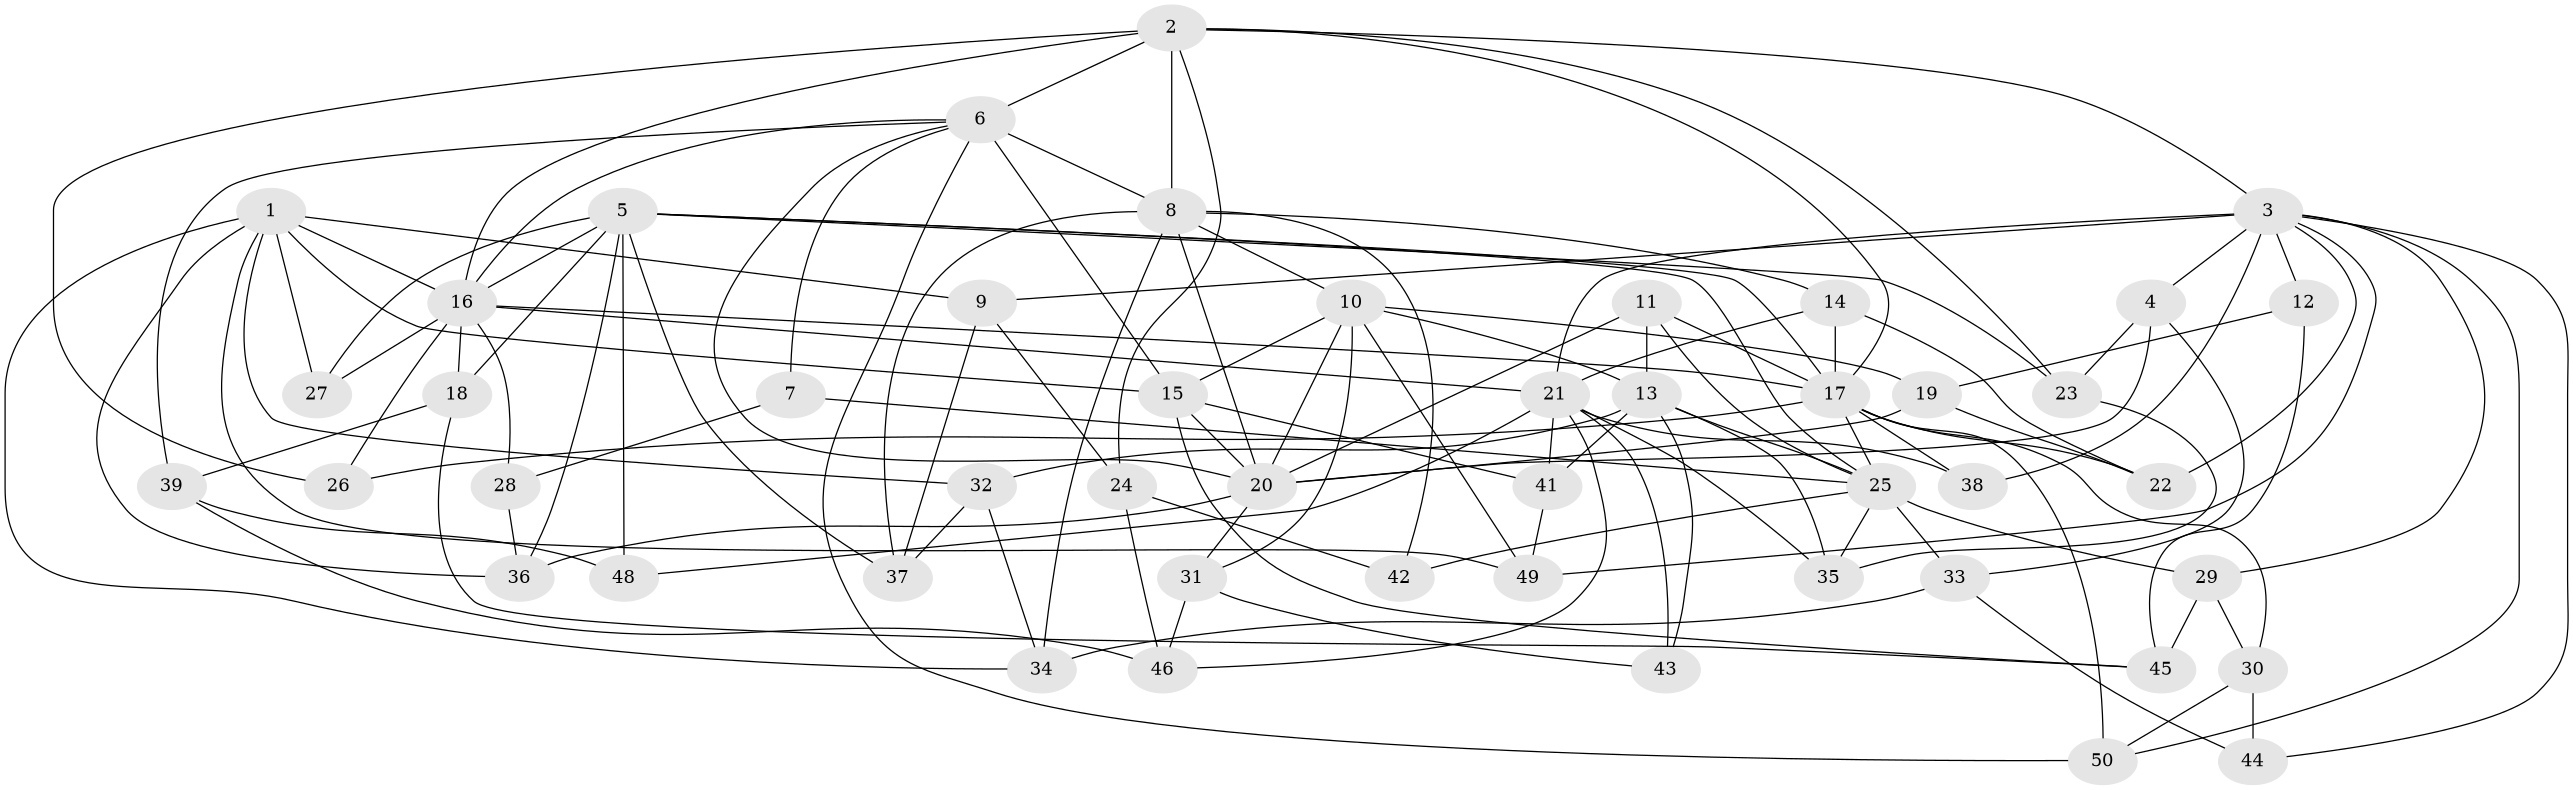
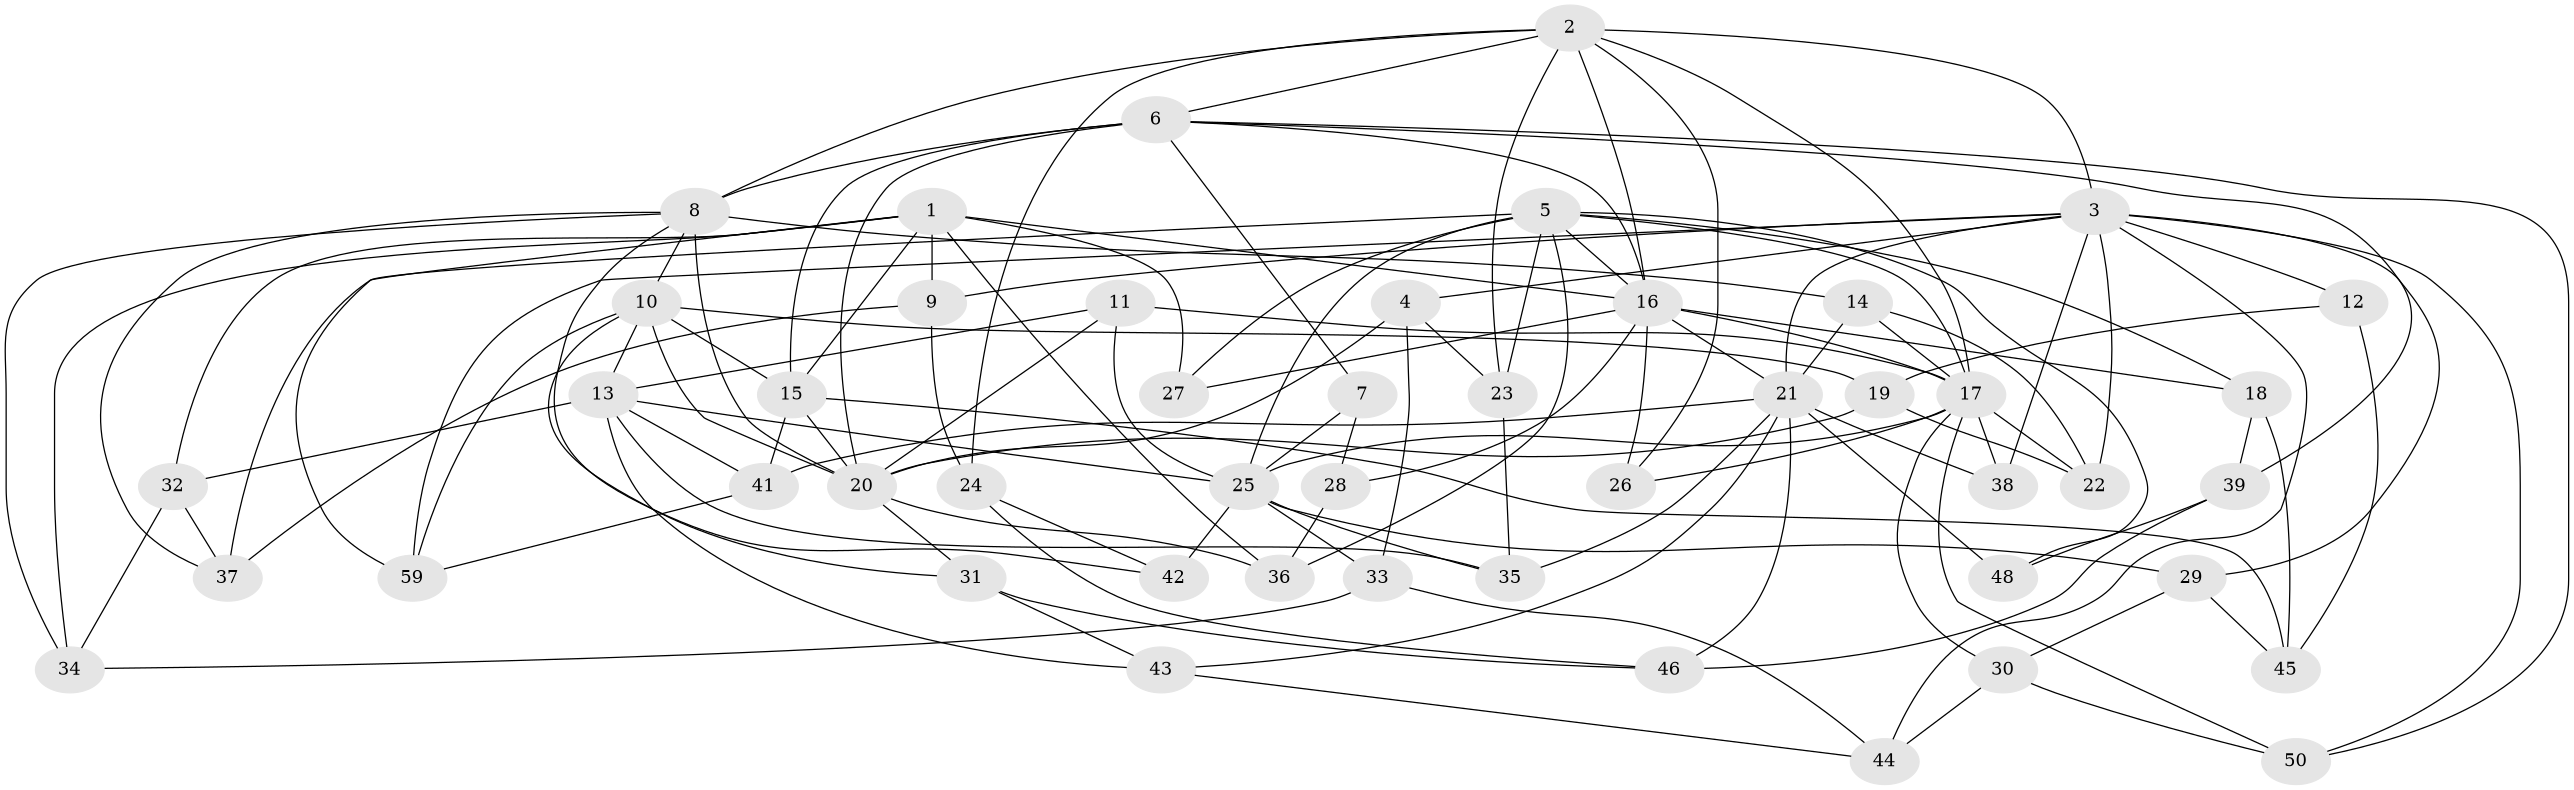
  graph {
    node [color=gray90 style=filled]
    edge [weight=1.0]
    1
    9
    15
    16
    27
    32
    34
    36
-   49
+   49 [label=59]
    24
    37
    20
    45
    41
    17
    26
    21
    18
    28
    2
    3
    6
    8
    23
    4
    12
    22
    29
    38
    44
    50
    7
    39
    10
    14
    42
    25
    30
    35
    46
    33
    19
    48
    43
    31
    5
    13
    11
    1 -- 9
    1 -- 15
    1 -- 16
    1 -- 27
    1 -- 32
    1 -- 34
    1 -- 36
    1 -- 49
    9 -- 24
    9 -- 37
    15 -- 20 [weight=2.0]
    15 -- 45
    15 -- 41
    16 -- 27
    16 -- 17 [weight=2.0]
    16 -- 26
    16 -- 21 [weight=2.0]
    16 -- 18
    16 -- 28
    32 -- 34
    32 -- 37
    24 -- 42
    24 -- 46
    20 -- 36
    20 -- 31
    41 -- 49
    17 -- 26
    17 -- 22
    17 -- 38
    17 -- 50
    17 -- 25
    17 -- 30
    21 -- 41
    21 -- 38
    21 -- 35
    21 -- 46
    21 -- 48
    21 -- 43
    18 -- 45
    18 -- 39
    28 -- 36
    2 -- 16
    2 -- 24
    2 -- 17
    2 -- 26 [weight=2.0]
    2 -- 3
    2 -- 6
    2 -- 8 [weight=2.0]
    2 -- 23
    3 -- 9
    3 -- 49
    3 -- 21
    3 -- 4
    3 -- 12
    3 -- 22
    3 -- 29
    3 -- 38 [weight=2.0]
    3 -- 44
    3 -- 50
    6 -- 15 [weight=2.0]
    6 -- 16
    6 -- 20
    6 -- 8 [weight=2.0]
    6 -- 50
    6 -- 7
    6 -- 39
    8 -- 34
    8 -- 37
    8 -- 20
    8 -- 10
    8 -- 14
    8 -- 42
    23 -- 35
    4 -- 20
    4 -- 23
    4 -- 33
    12 -- 45
    12 -- 19
    29 -- 45
    29 -- 30
    7 -- 28
    7 -- 25 [weight=2.0]
    39 -- 46
    39 -- 48
    10 -- 15
    10 -- 49
    10 -- 20 [weight=2.0]
    10 -- 19
    10 -- 31
    10 -- 13
    14 -- 17
    14 -- 21
    14 -- 22
    25 -- 29
    25 -- 42 [weight=2.0]
    25 -- 35
    25 -- 33
    30 -- 44
    30 -- 50
    33 -- 34
    33 -- 44
    19 -- 20
    19 -- 22
+   43 -- 44
    31 -- 46
    31 -- 43
    5 -- 16
    5 -- 27 [weight=2.0]
    5 -- 36
    5 -- 37
    5 -- 17
    5 -- 18
    5 -- 23
    5 -- 25
    5 -- 48
    13 -- 32
    13 -- 41
    13 -- 25 [weight=2.0]
    13 -- 35
    13 -- 43
    11 -- 20
    11 -- 17
    11 -- 25
    11 -- 13
  }
